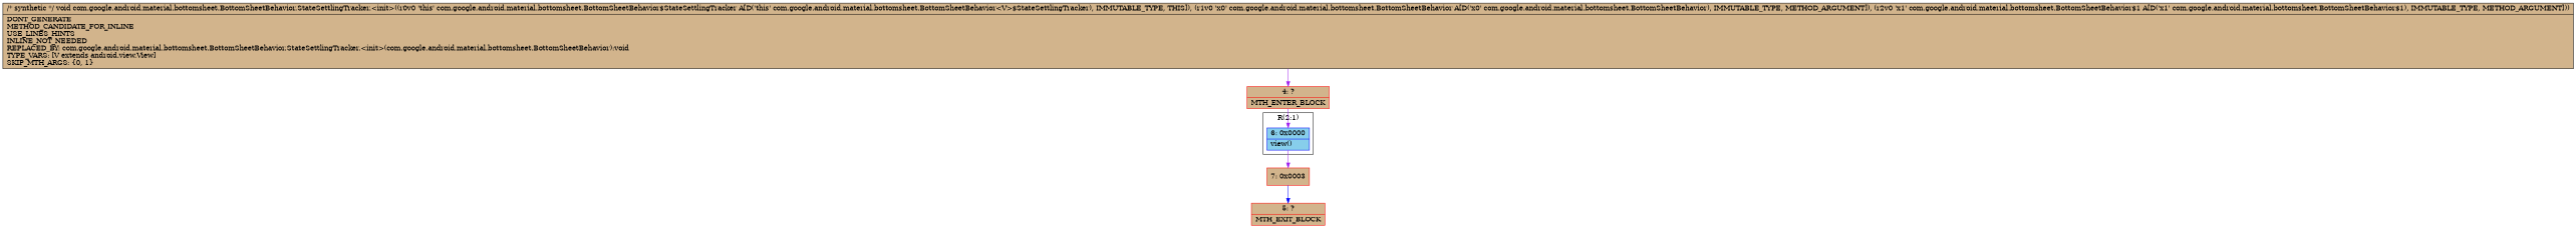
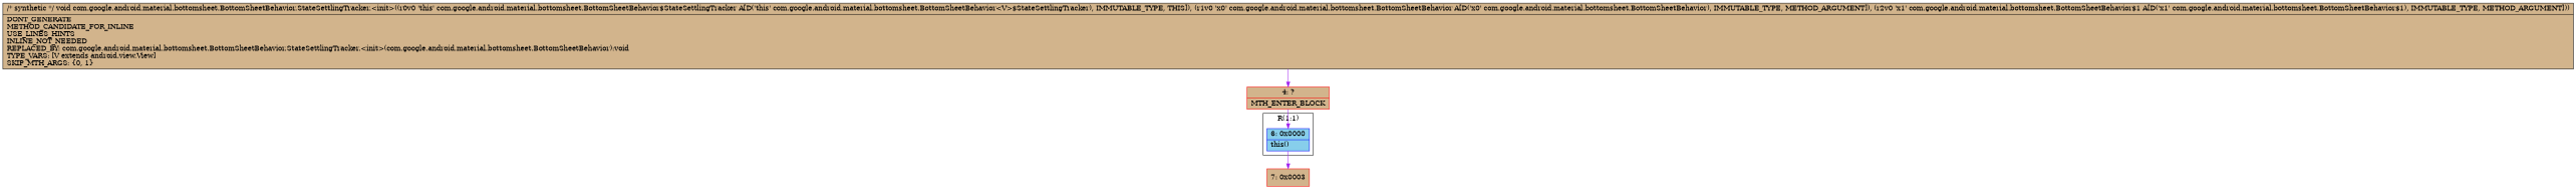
  digraph {
    node [color=red fillcolor=tan shape=record style=filled]
    edge [color=purple]
-   n1 [color=blue fillcolor=skyblue label="{6\:\ 0x0000|view()\l}"]
+   n1 [color=blue fillcolor=skyblue label="{6\:\ 0x0000|this()\l}"]
    n2 [label="{7\:\ 0x0003}"]
-   n3 [label="{5\:\ ?|MTH_EXIT_BLOCK\l}"]
    n4 [label="{4\:\ ?|MTH_ENTER_BLOCK\l}"]
    n5 [label="{\/* synthetic *\/ void com.google.android.material.bottomsheet.BottomSheetBehavior.StateSettlingTracker.\<init\>((r0v0 'this' com.google.android.material.bottomsheet.BottomSheetBehavior$StateSettlingTracker A[D('this' com.google.android.material.bottomsheet.BottomSheetBehavior\<V\>$StateSettlingTracker), IMMUTABLE_TYPE, THIS]), (r1v0 'x0' com.google.android.material.bottomsheet.BottomSheetBehavior A[D('x0' com.google.android.material.bottomsheet.BottomSheetBehavior), IMMUTABLE_TYPE, METHOD_ARGUMENT]), (r2v0 'x1' com.google.android.material.bottomsheet.BottomSheetBehavior$1 A[D('x1' com.google.android.material.bottomsheet.BottomSheetBehavior$1), IMMUTABLE_TYPE, METHOD_ARGUMENT]))  | DONT_GENERATE\lMETHOD_CANDIDATE_FOR_INLINE\lUSE_LINES_HINTS\lINLINE_NOT_NEEDED\lREPLACED_BY: com.google.android.material.bottomsheet.BottomSheetBehavior.StateSettlingTracker.\<init\>(com.google.android.material.bottomsheet.BottomSheetBehavior):void\lTYPE_VARS: [V extends android.view.View]\lSKIP_MTH_ARGS: \{0, 1\}\l}" color=""]
    subgraph cluster_1 {
-     label="R(2:1)"
+     label="R(1:1)"
      n1
    }
    n1 -> n2
-   n2 -> n3 [color=blue]
    n4 -> n1
    n5 -> n4
  }
